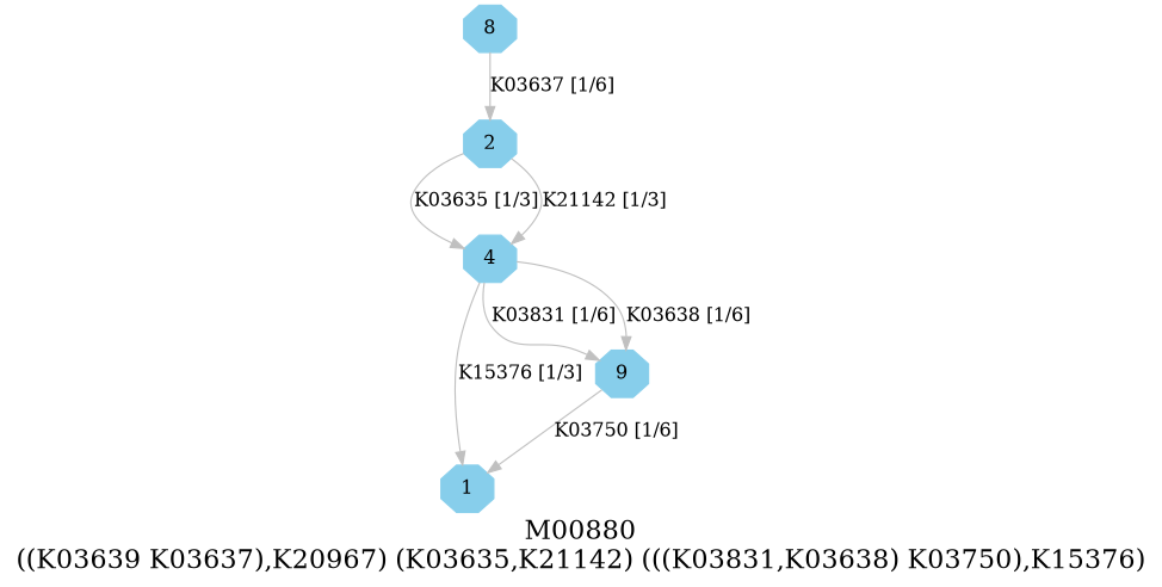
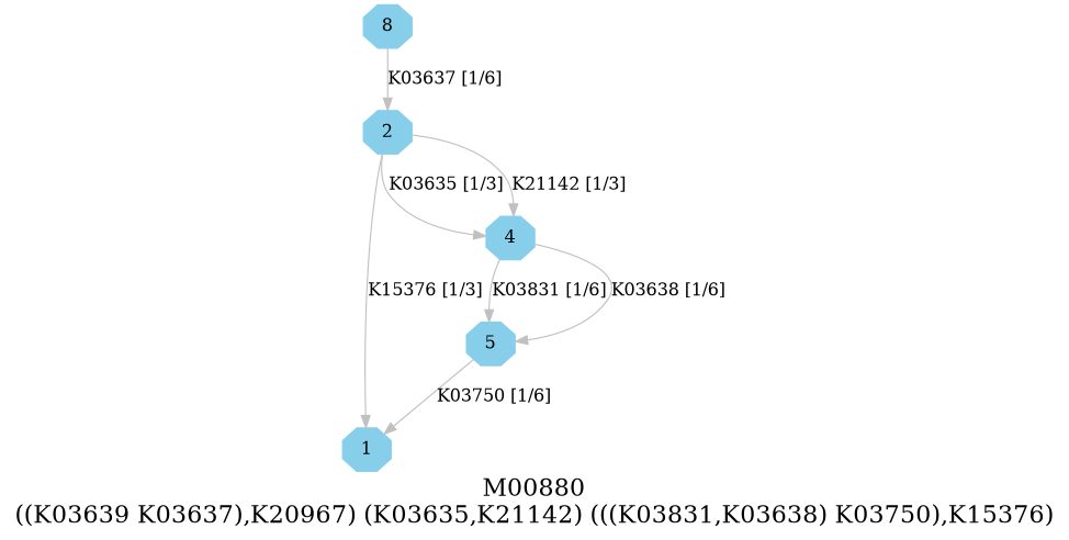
  digraph {
    fontsize=20
    label="M00880\n((K03639 K03637),K20967) (K03635,K21142) (((K03831,K03638) K03750),K15376)"
    node [color=skyblue shape=octagon style=filled]
    edge [color=grey]
    1 [height=.3 width=.3]
    2 [height=.3 width=.3]
    n3 [height=.3 label=8 width=.3]
    4 [height=.3 width=.3]
-   5 [height=.3 width=.3 label=9]
+   5 [height=.3 width=.3]
    subgraph sub_1 {
      1
      2
      n3
      4
      5
    }
    2 -> 4 [label="K03635 [1/3]"]
    2 -> 4 [label="K21142 [1/3]"]
    n3 -> 2 [label="K03637 [1/6]"]
-   4 -> 1 [label="K15376 [1/3]"]
+   2 -> 1 [label="K15376 [1/3]"]
    4 -> 5 [label="K03831 [1/6]"]
    4 -> 5 [label="K03638 [1/6]"]
    5 -> 1 [label="K03750 [1/6]"]
  }
